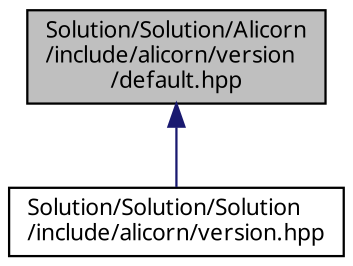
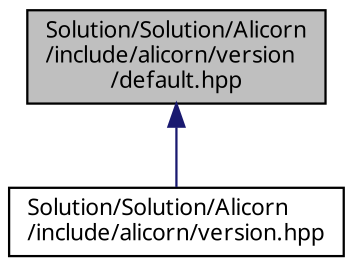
  digraph {
    node [color=black fontname=Verdana fontsize=10 shape=record style=filled]
    n1 [fillcolor=grey75 fontcolor=black height=0.2 label="Solution/Solution/Alicorn\l/include/alicorn/version\l/default.hpp" width=0.4]
-   n2 [fillcolor=white height=0.2 label="Solution/Solution/Solution\l/include/alicorn/version.hpp" width=0.4]
+   n2 [fillcolor=white height=0.2 label="Solution/Solution/Alicorn\l/include/alicorn/version.hpp" width=0.4]
    n1 -> n2 [color=midnightblue dir=back fontname=Verdana fontsize=10 labelfontname=Verdana labelfontsize=10 style=solid]
  }
